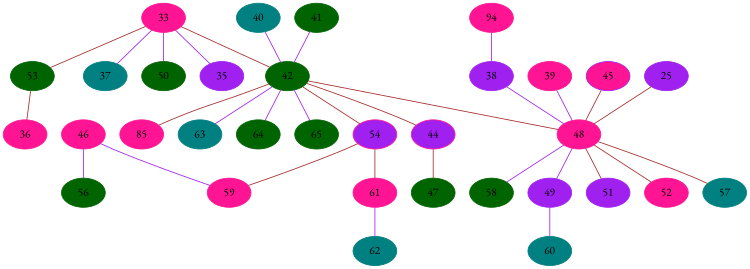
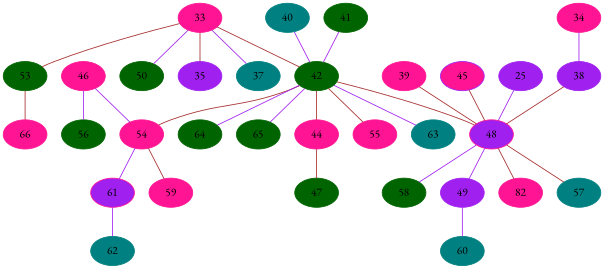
  graph {
    fontname="EB Garamond"
    node [color=deeppink fontname="EB Garamond" style=filled]
    edge [color=purple fontname="EB Garamond"]
-   48 [super="+30+20+23+13+16+22+25"]
+   48 [super="+30+20+23+13+16+22+25" fillcolor=purple]
    49 [color=purple super="+3+8+21+43"]
-   51 [color=purple]
-   52
+   52 [label=82]
    57 [color=teal]
    58 [color=darkgreen]
    n7 [color=purple label=25]
    33 [super="+26"]
    35 [color=purple]
    37 [color=teal]
    42 [color=darkgreen super="+36+32"]
    50 [color=darkgreen]
    53 [color=darkgreen]
-   44 [fillcolor=purple]
-   54 [super="+27" fillcolor=purple]
-   55 [label=85]
+   44
+   54 [super="+27"]
+   55
    63 [color=teal]
    64 [color=darkgreen]
    65 [color=darkgreen]
-   66 [label=36]
-   34 [super="+31" label=94]
+   66
+   34 [super="+31"]
    38 [color=purple super="+2"]
    39
    40 [color=teal]
    41 [color=darkgreen]
    47 [color=darkgreen]
    59
-   61 [super="+28"]
+   61 [super="+28" fillcolor=purple]
    45 [color=purple fillcolor=deeppink]
    46
    56 [color=darkgreen]
    60 [color=teal]
    62 [color=teal]
    48 -- 49
-   48 -- 51 [color=brown]
    48 -- 52 [color=brown]
    48 -- 57 [color=brown]
    48 -- 58
    49 -- 60
-   n7 -- 48 [color=brown]
-   33 -- 35
+   n7 -- 48
+   33 -- 35 [color=brown]
    33 -- 37
    33 -- 42 [color=brown]
    33 -- 50
    33 -- 53 [color=brown]
    42 -- 48 [color=brown]
    42 -- 44 [color=brown]
    42 -- 54 [color=brown]
    42 -- 55 [color=brown]
    42 -- 63
    42 -- 64
    42 -- 65
    53 -- 66 [color=brown]
    44 -- 47 [color=brown]
    54 -- 59 [color=brown]
-   54 -- 61 [color=brown]
+   54 -- 61
    34 -- 38
-   38 -- 48
-   39 -- 48
+   38 -- 48 [color=brown]
+   39 -- 48 [color=brown]
    40 -- 42
    41 -- 42
    61 -- 62
    45 -- 48 [color=brown]
-   46 -- 59
+   46 -- 54
    46 -- 56
  }
